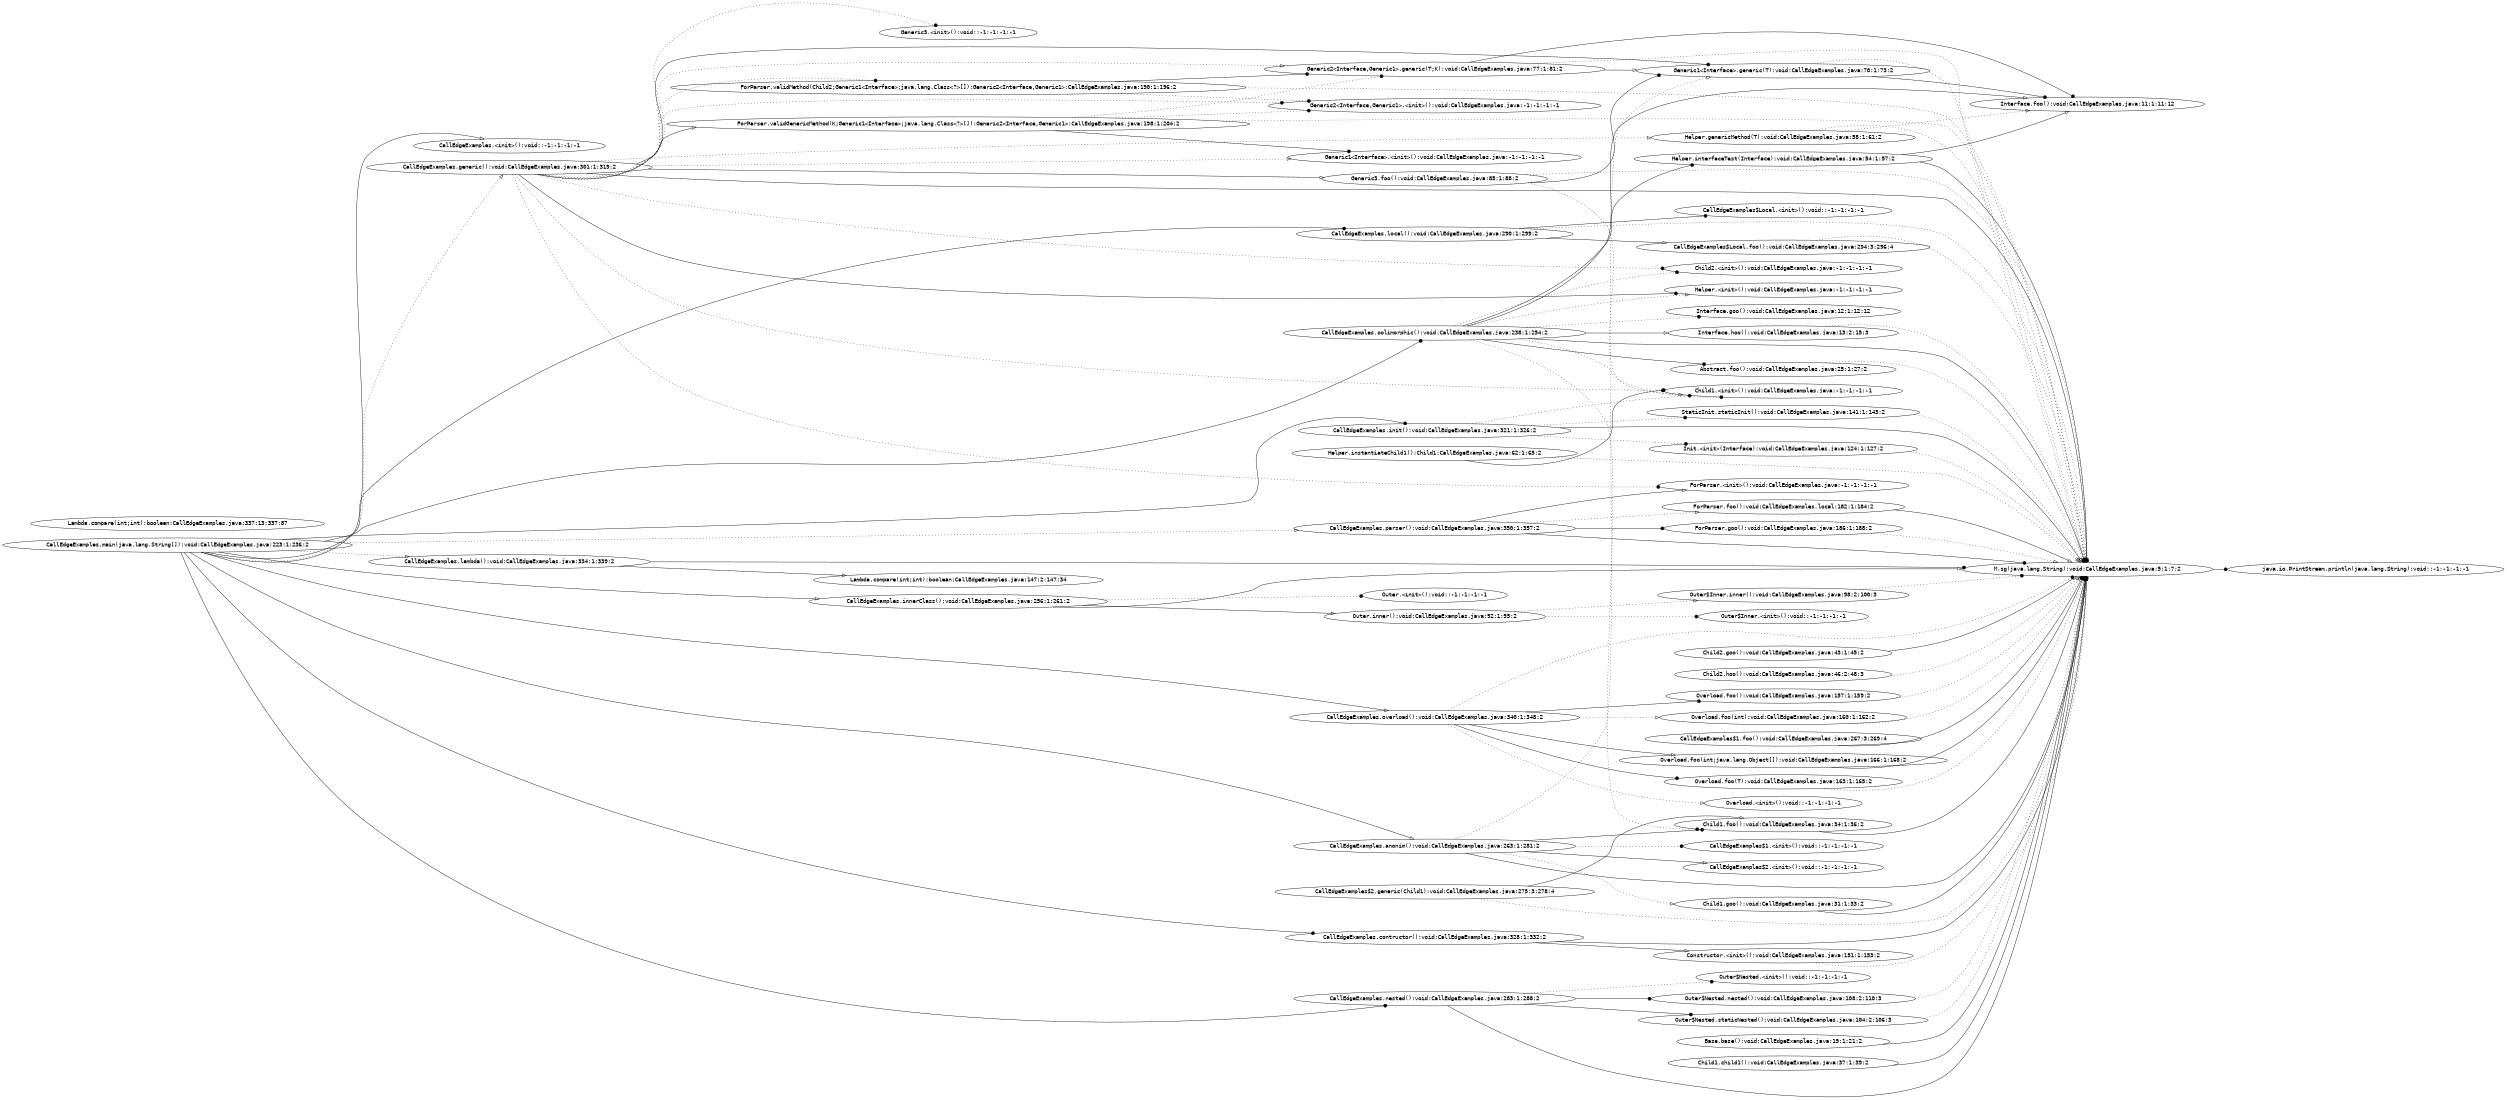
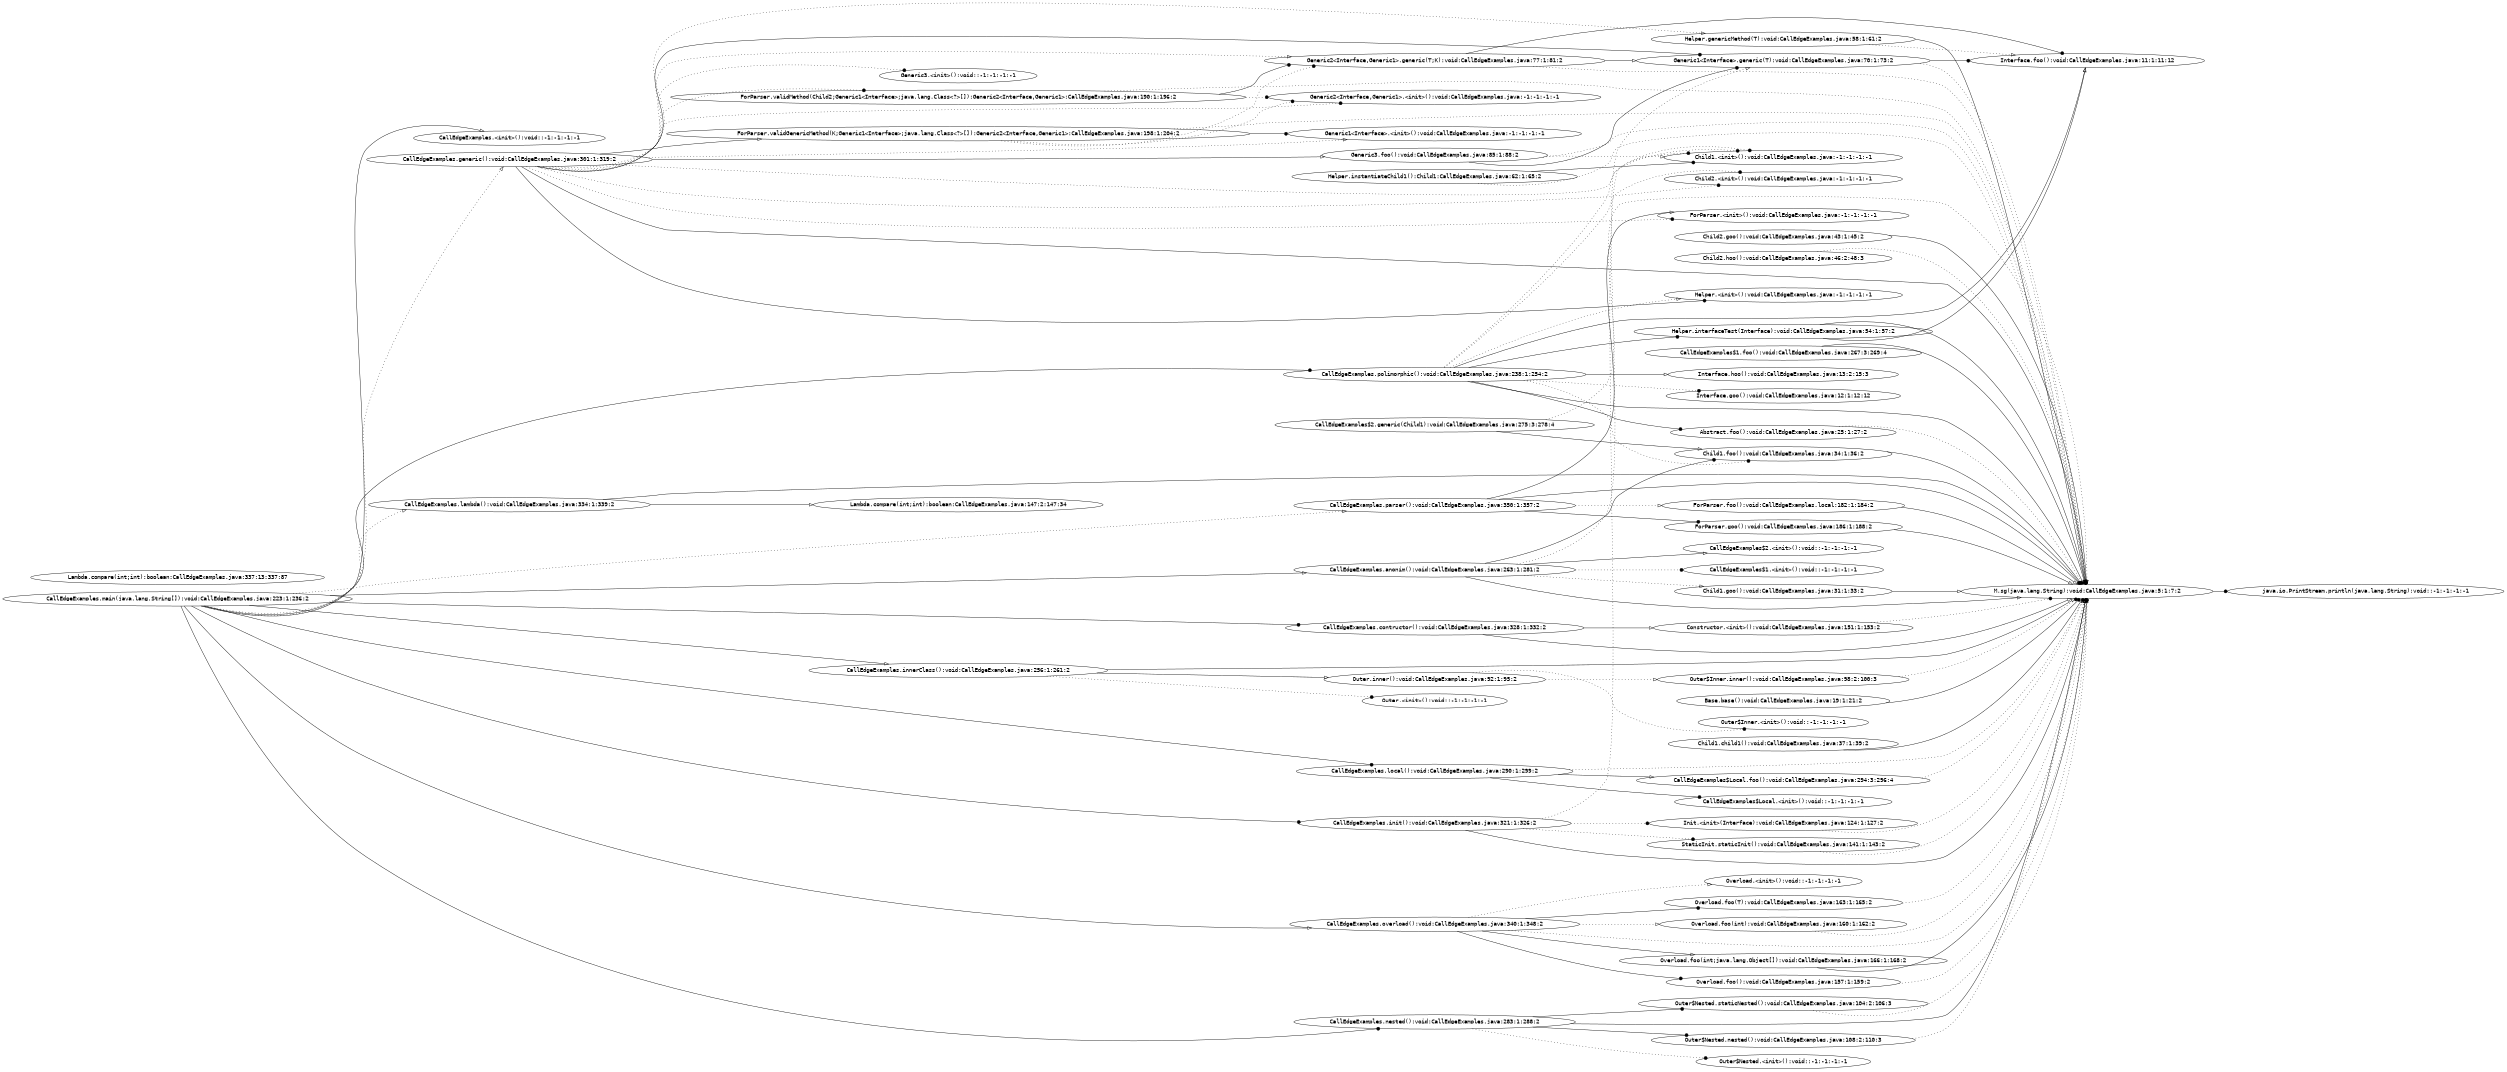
  digraph {
    fontname="DejaVu Sans Mono"
    rankdir=LR
    node [fontname="DejaVu Sans Mono"]
    edge [arrowhead=dot fontname="DejaVu Sans Mono" style=solid]
    n1 [label="CallEdgeExamples$1.<init>():void::-1:-1:-1:-1"]
    n2 [label="CallEdgeExamples$1.foo():void:CallEdgeExamples.java:267:3:269:4"]
    n3 [label="M.sg(java.lang.String):void:CallEdgeExamples.java:5:1:7:2"]
    n4 [label="java.io.PrintStream.println(java.lang.String):void::-1:-1:-1:-1"]
    n5 [label="CallEdgeExamples$2.<init>():void::-1:-1:-1:-1"]
    n6 [label="CallEdgeExamples$2.generic(Child1):void:CallEdgeExamples.java:275:3:278:4"]
    n7 [label="Child1.foo():void:CallEdgeExamples.java:34:1:36:2"]
    n8 [label="CallEdgeExamples$Local.<init>():void::-1:-1:-1:-1"]
    n9 [label="CallEdgeExamples$Local.foo():void:CallEdgeExamples.java:294:3:296:4"]
    n10 [label="CallEdgeExamples.<init>():void::-1:-1:-1:-1"]
    n11 [label="CallEdgeExamples.anonim():void:CallEdgeExamples.java:263:1:281:2"]
    n12 [label="Child1.goo():void:CallEdgeExamples.java:31:1:33:2"]
    n13 [label="Generic1<Interface>.generic(T):void:CallEdgeExamples.java:70:1:73:2"]
    n14 [label="Interface.foo():void:CallEdgeExamples.java:11:1:11:12"]
    n15 [label="CallEdgeExamples.contructor():void:CallEdgeExamples.java:328:1:332:2"]
    n16 [label="Constructor.<init>():void:CallEdgeExamples.java:151:1:153:2"]
    n17 [label="CallEdgeExamples.generic():void:CallEdgeExamples.java:301:1:319:2"]
    n18 [label="Child1.<init>():void:CallEdgeExamples.java:-1:-1:-1:-1"]
    n19 [label="Child2.<init>():void:CallEdgeExamples.java:-1:-1:-1:-1"]
    n20 [label="ForParser.<init>():void:CallEdgeExamples.java:-1:-1:-1:-1"]
    n21 [label="ForParser.validGenericMethod(K;Generic1<Interface>;java.lang.Class<?>[]):Generic2<Interface,Generic1>:CallEdgeExamples.java:198:1:204:2"]
    n22 [label="ForParser.validMethod(Child2;Generic1<Interface>;java.lang.Class<?>[]):Generic2<Interface,Generic1>:CallEdgeExamples.java:190:1:196:2"]
    n23 [label="Generic1<Interface>.<init>():void:CallEdgeExamples.java:-1:-1:-1:-1"]
    n24 [label="Generic2<Interface,Generic1>.<init>():void:CallEdgeExamples.java:-1:-1:-1:-1"]
    n25 [label="Generic2<Interface,Generic1>.generic(T;K):void:CallEdgeExamples.java:77:1:81:2"]
    n26 [label="Generic3.<init>():void::-1:-1:-1:-1"]
    n27 [label="Generic3.foo():void:CallEdgeExamples.java:85:1:88:2"]
    n28 [label="Helper.<init>():void:CallEdgeExamples.java:-1:-1:-1:-1"]
    n29 [label="Helper.genericMethod(T):void:CallEdgeExamples.java:58:1:61:2"]
    n30 [label="CallEdgeExamples.init():void:CallEdgeExamples.java:321:1:326:2"]
    n31 [label="Init.<init>(Interface):void:CallEdgeExamples.java:124:1:127:2"]
    n32 [label="StaticInit.staticInit():void:CallEdgeExamples.java:141:1:143:2"]
    n33 [label="CallEdgeExamples.innerClass():void:CallEdgeExamples.java:256:1:261:2"]
    n34 [label="Outer.<init>():void::-1:-1:-1:-1"]
    n35 [label="Outer.inner():void:CallEdgeExamples.java:92:1:95:2"]
    n36 [label="Outer$Inner.<init>():void::-1:-1:-1:-1"]
    n37 [label="Outer$Inner.inner():void:CallEdgeExamples.java:98:2:100:3"]
    n38 [label="Lambda.compare(int;int):boolean:CallEdgeExamples.java:337:13:337:87"]
    n39 [label="CallEdgeExamples.lambda():void:CallEdgeExamples.java:334:1:339:2"]
    n40 [label="Lambda.compare(int;int):boolean:CallEdgeExamples.java:147:2:147:34"]
    n41 [label="CallEdgeExamples.local():void:CallEdgeExamples.java:290:1:299:2"]
    n42 [label="CallEdgeExamples.main(java.lang.String[]):void:CallEdgeExamples.java:223:1:236:2"]
    n43 [label="CallEdgeExamples.nested():void:CallEdgeExamples.java:283:1:288:2"]
    n44 [label="CallEdgeExamples.overload():void:CallEdgeExamples.java:340:1:348:2"]
    n45 [label="CallEdgeExamples.parser():void:CallEdgeExamples.java:350:1:357:2"]
    n46 [label="CallEdgeExamples.polimorphic():void:CallEdgeExamples.java:238:1:254:2"]
    n47 [label="Outer$Nested.<init>():void::-1:-1:-1:-1"]
    n48 [label="Outer$Nested.nested():void:CallEdgeExamples.java:108:2:110:3"]
    n49 [label="Outer$Nested.staticNested():void:CallEdgeExamples.java:104:2:106:3"]
    n50 [label="Overload.<init>():void::-1:-1:-1:-1"]
    n51 [label="Overload.foo():void:CallEdgeExamples.java:157:1:159:2"]
    n52 [label="Overload.foo(int):void:CallEdgeExamples.java:160:1:162:2"]
    n53 [label="Overload.foo(int;java.lang.Object[]):void:CallEdgeExamples.java:166:1:168:2"]
    n54 [label="Overload.foo(T):void:CallEdgeExamples.java:163:1:165:2"]
    n55 [label="ForParser.foo():void:CallEdgeExamples.local:182:1:184:2"]
    n56 [label="ForParser.goo():void:CallEdgeExamples.java:186:1:188:2"]
    n57 [label="Abstract.foo():void:CallEdgeExamples.java:25:1:27:2"]
    n58 [label="Helper.interfaceTest(Interface):void:CallEdgeExamples.java:54:1:57:2"]
    n59 [label="Interface.goo():void:CallEdgeExamples.java:12:1:12:12"]
    n60 [label="Interface.hoo():void:CallEdgeExamples.java:13:2:15:3"]
    n61 [label="Base.base():void:CallEdgeExamples.java:19:1:21:2"]
    n62 [label="Child1.child1():void:CallEdgeExamples.java:37:1:39:2"]
    n63 [label="Child2.goo():void:CallEdgeExamples.java:43:1:45:2"]
    n64 [label="Child2.hoo():void:CallEdgeExamples.java:46:2:48:3"]
    n65 [label="Helper.instantiateChild1():Child1:CallEdgeExamples.java:62:1:65:2"]
    n2 -> n3
    n3 -> n4
    n6 -> n3 [arrowhead=onormal style=dotted]
    n6 -> n7 [arrowhead=onormal]
    n7 -> n3
    n9 -> n3 [arrowhead=onormal style=dotted]
    n11 -> n1 [style=dotted]
    n11 -> n3 [arrowhead=onormal]
    n11 -> n5 [arrowhead=onormal]
    n11 -> n7
    n11 -> n12 [arrowhead=onormal style=dotted]
    n11 -> n13 [arrowhead=onormal style=dotted]
    n12 -> n3 [arrowhead=onormal]
    n13 -> n3 [style=dotted]
    n13 -> n14
    n15 -> n3 [arrowhead=onormal]
    n15 -> n16 [arrowhead=onormal]
    n16 -> n3 [style=dotted]
    n17 -> n3
    n17 -> n13
    n17 -> n18 [style=dotted]
    n17 -> n19 [style=dotted]
    n17 -> n20 [style=dotted]
    n17 -> n21 [arrowhead=onormal]
    n17 -> n22 [style=dotted]
    n17 -> n23 [arrowhead=onormal style=dotted]
    n17 -> n24 [style=dotted]
    n17 -> n25 [arrowhead=onormal style=dotted]
    n17 -> n26 [style=dotted]
    n17 -> n27 [arrowhead=onormal]
    n17 -> n28
    n17 -> n29 [arrowhead=onormal style=dotted]
    n21 -> n3 [arrowhead=onormal style=dotted]
    n21 -> n23
    n21 -> n24 [style=dotted]
    n21 -> n25 [style=dotted]
    n22 -> n3 [arrowhead=onormal style=dotted]
    n22 -> n24 [style=dotted]
    n22 -> n25
    n25 -> n3 [style=dotted]
    n25 -> n13 [arrowhead=onormal]
    n25 -> n14
    n27 -> n3 [style=dotted]
    n27 -> n13
    n27 -> n18 [arrowhead=onormal style=dotted]
-   n29 -> n3 [arrowhead=onormal style=dotted]
+   n29 -> n3 [arrowhead=onormal]
    n29 -> n14 [arrowhead=onormal style=dotted]
    n30 -> n3 [arrowhead=onormal]
    n30 -> n18 [style=dotted]
    n30 -> n31 [style=dotted]
    n30 -> n32 [style=dotted]
    n31 -> n3 [arrowhead=onormal style=dotted]
    n32 -> n3 [arrowhead=onormal style=dotted]
    n33 -> n3 [arrowhead=onormal]
    n33 -> n34 [style=dotted]
    n33 -> n35 [arrowhead=onormal]
    n35 -> n36 [style=dotted]
    n35 -> n37 [arrowhead=onormal style=dotted]
    n37 -> n3 [style=dotted]
    n39 -> n3
    n39 -> n40 [arrowhead=onormal]
    n41 -> n3 [style=dotted]
    n41 -> n8
    n41 -> n9 [arrowhead=onormal]
    n42 -> n10 [arrowhead=onormal]
    n42 -> n11 [arrowhead=onormal]
    n42 -> n15
    n42 -> n17 [arrowhead=onormal style=dotted]
    n42 -> n30
    n42 -> n33 [arrowhead=onormal]
    n42 -> n39 [arrowhead=onormal style=dotted]
    n42 -> n41
    n42 -> n43
    n42 -> n44 [arrowhead=onormal]
    n42 -> n45 [arrowhead=onormal style=dotted]
    n42 -> n46
    n43 -> n3 [arrowhead=onormal]
    n43 -> n47 [style=dotted]
    n43 -> n48
    n43 -> n49
    n44 -> n3 [style=dotted]
    n44 -> n50 [arrowhead=onormal style=dotted]
    n44 -> n51
    n44 -> n52 [arrowhead=onormal style=dotted]
    n44 -> n53 [arrowhead=onormal]
    n44 -> n54
    n45 -> n3
    n45 -> n20 [arrowhead=onormal]
    n45 -> n55 [arrowhead=onormal style=dotted]
    n45 -> n56
    n46 -> n3 [arrowhead=onormal]
    n46 -> n7 [style=dotted]
    n46 -> n14 [arrowhead=onormal]
    n46 -> n18 [style=dotted]
    n46 -> n19 [style=dotted]
    n46 -> n28 [arrowhead=onormal style=dotted]
    n46 -> n57
    n46 -> n58
    n46 -> n59 [style=dotted]
    n46 -> n60 [arrowhead=onormal]
    n48 -> n3 [arrowhead=onormal style=dotted]
    n49 -> n3 [style=dotted]
    n51 -> n3 [arrowhead=onormal style=dotted]
    n52 -> n3 [style=dotted]
    n53 -> n3 [arrowhead=onormal]
    n54 -> n3 [style=dotted]
    n55 -> n3 [arrowhead=onormal]
-   n56 -> n3 [arrowhead=onormal style=dotted]
+   n56 -> n3 [arrowhead=onormal]
    n57 -> n3 [style=dotted]
    n58 -> n3 [arrowhead=onormal]
    n58 -> n14 [arrowhead=onormal]
-   n60 -> n3 [style=dotted]
    n61 -> n3
    n62 -> n3 [arrowhead=onormal]
    n63 -> n3 [arrowhead=onormal]
    n64 -> n3 [arrowhead=onormal style=dotted]
    n65 -> n3 [arrowhead=onormal style=dotted]
    n65 -> n18
  }
